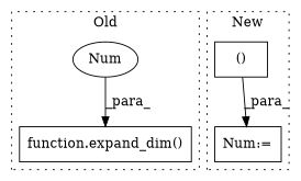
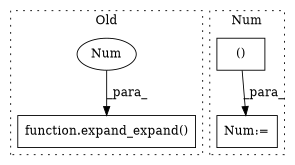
  digraph {
    node [shape=box]
-   n1 [a=75 l="11,1" label="function.expand_dim()" s="11931,11966"]
+   n1 [a=75 l="11,1" label="function.expand_expand()" s="11931,11966"]
    n2 [a=76 l=1 label=Num s=11962 shape=ellipse]
    n3 [a=54 l=9 label="()" s=12775]
    n4 [a=68 l=3 label="Num:=" s=12760]
    subgraph cluster_1 {
      label=Old
      style=dotted
      n1
      n2
    }
    subgraph cluster_2 {
-     label=New
+     label=Num
      style=dotted
      n3
      n4
    }
    n2 -> n1 [label=_para_]
    n3 -> n4 [label=_para_]
  }
